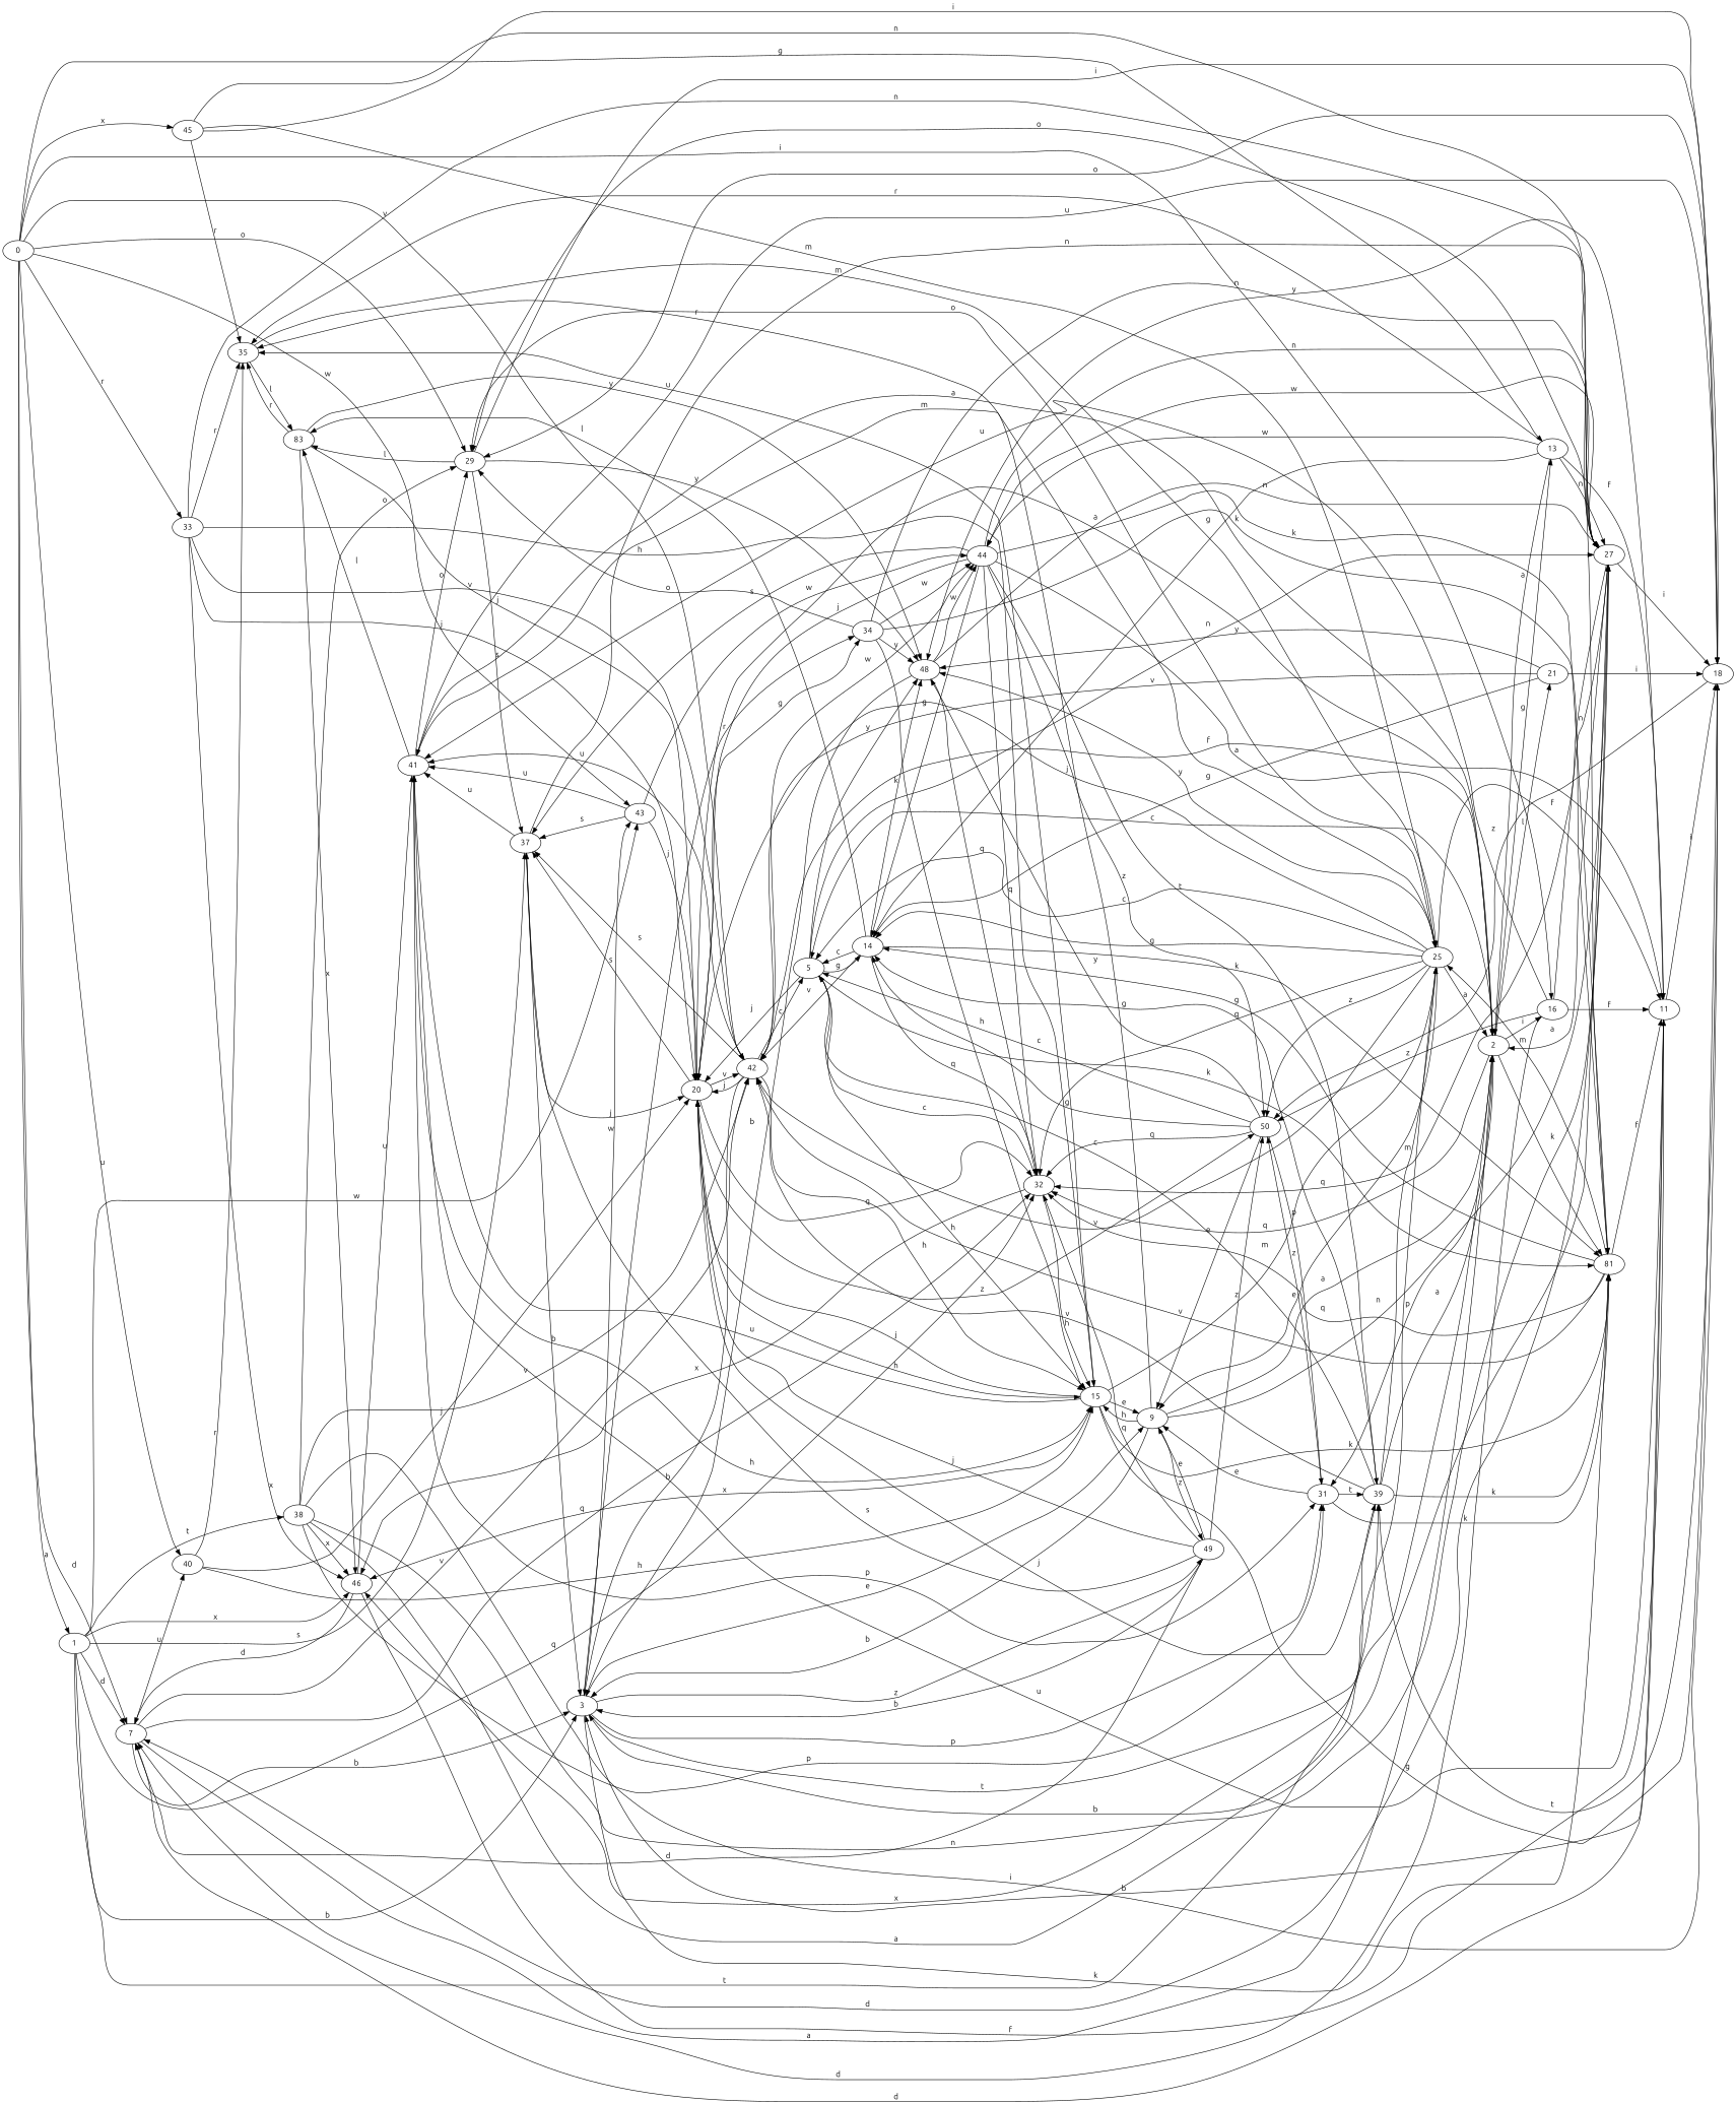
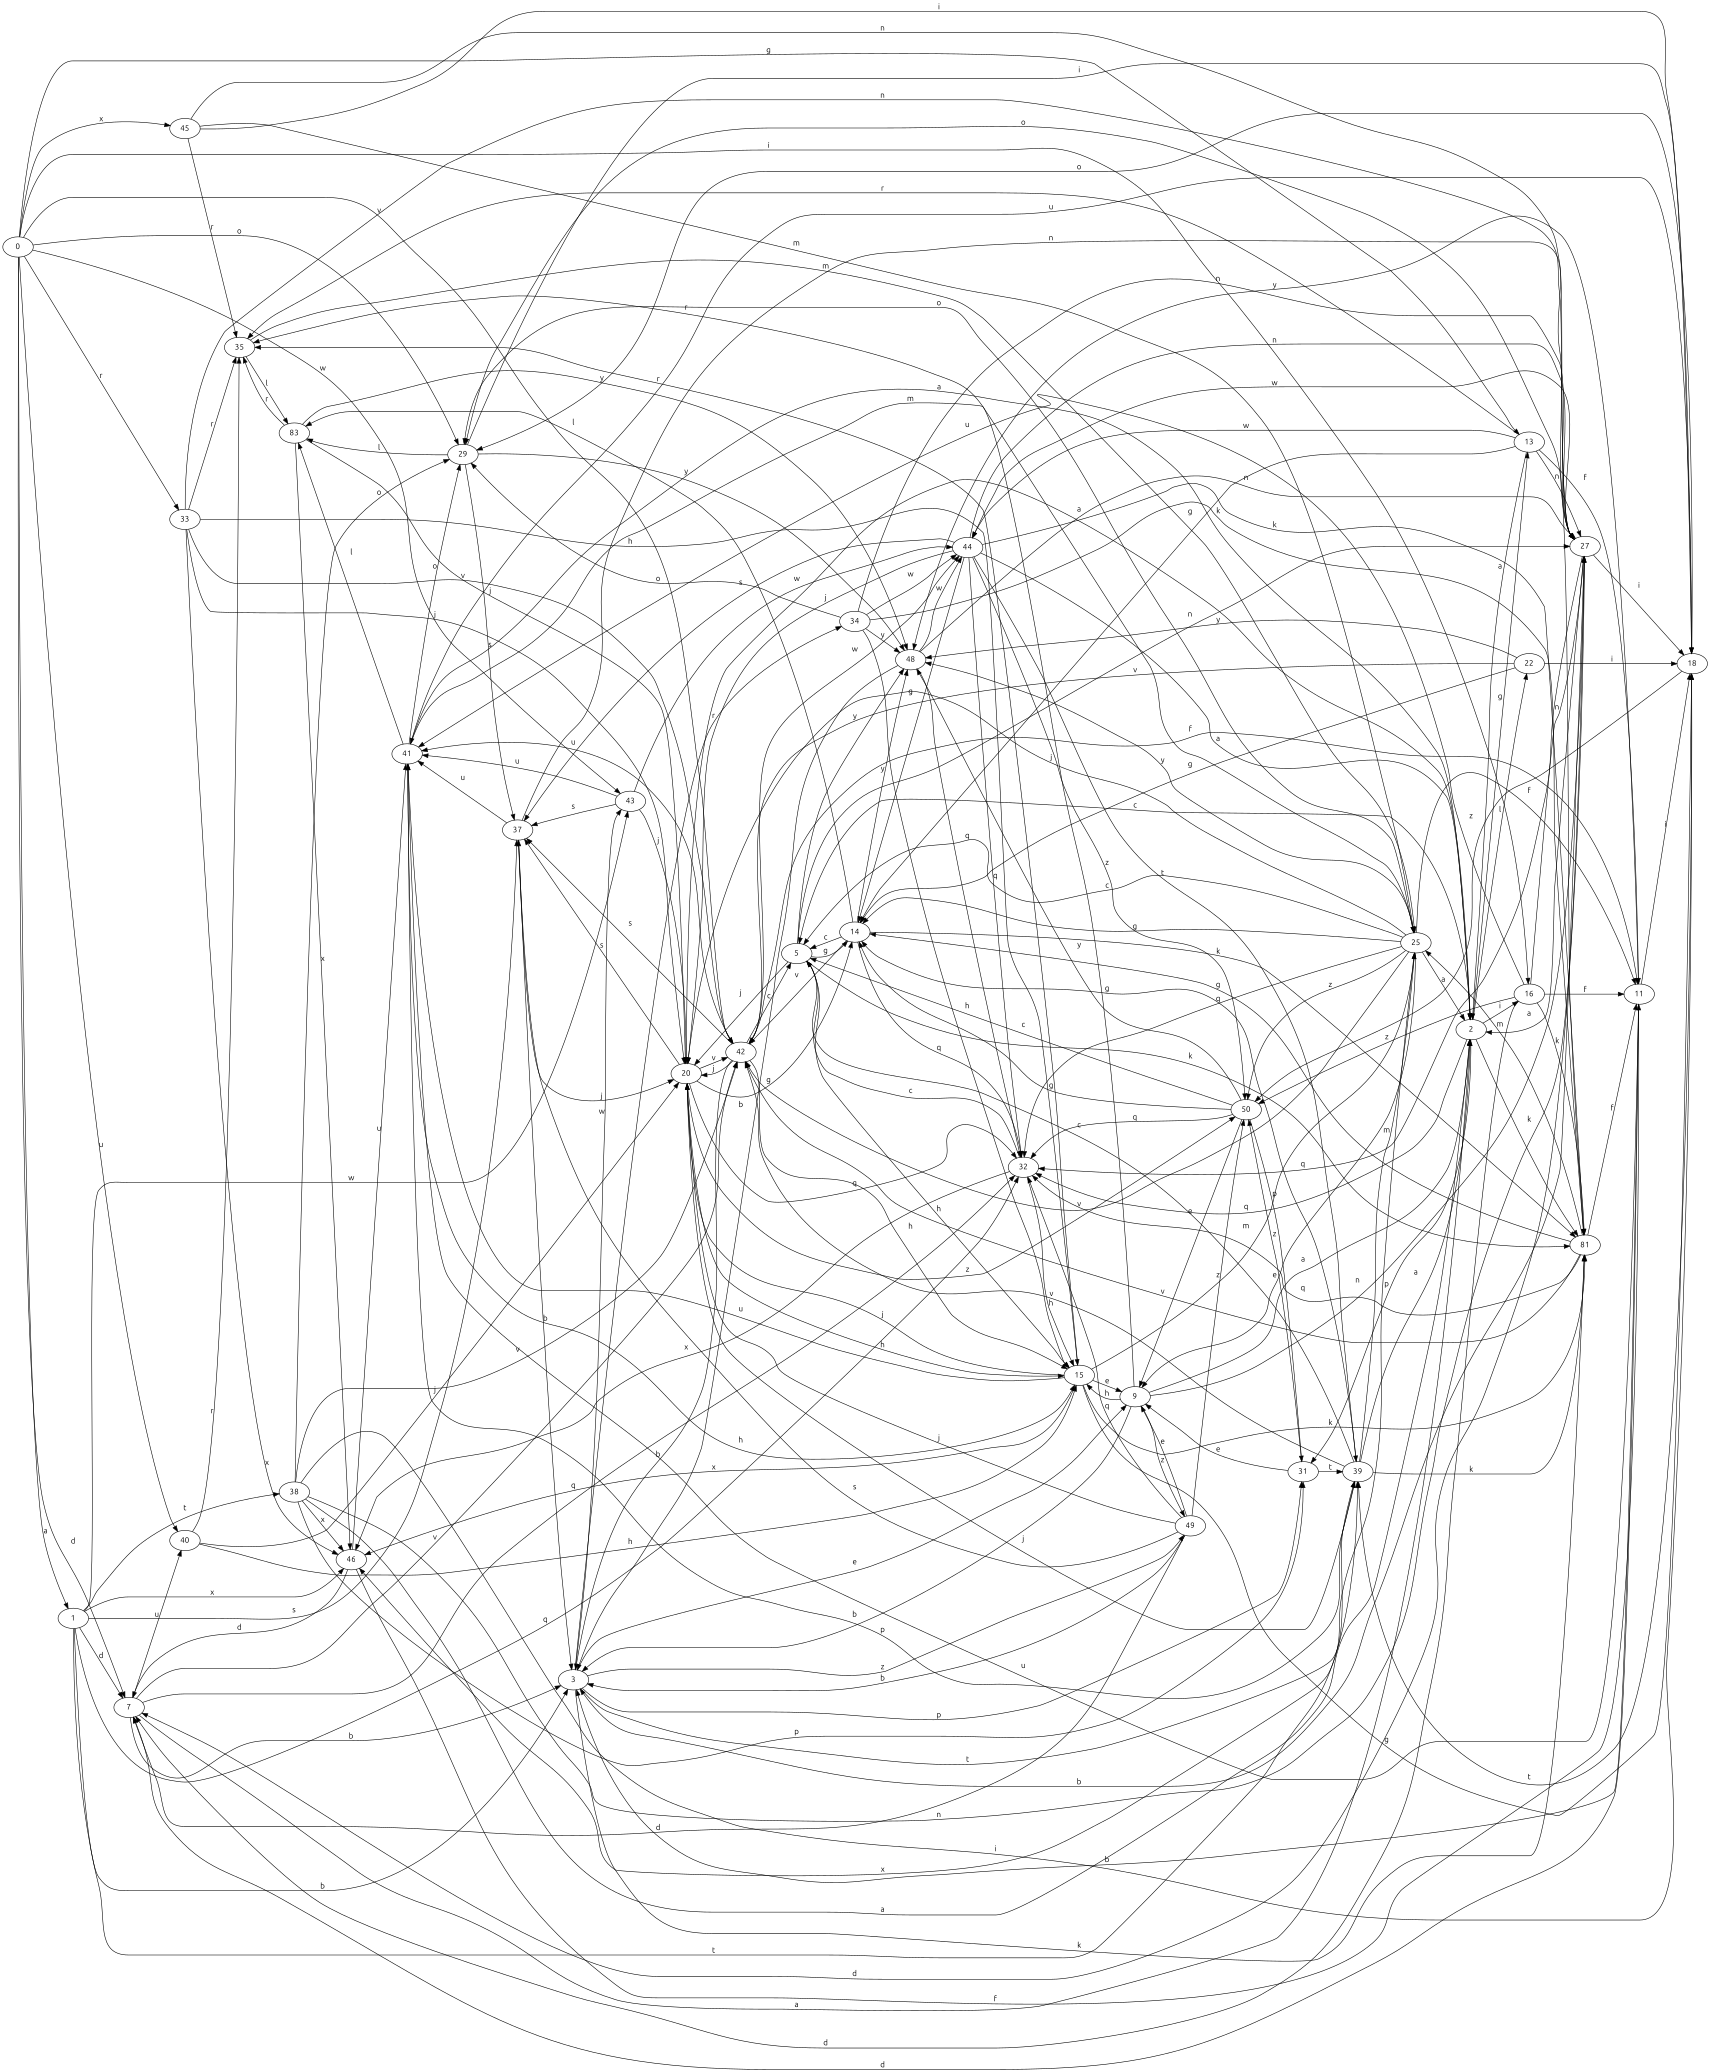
  strict digraph {
    fontname=Ubuntu
    rankdir=LR
    node [fontname=Ubuntu]
    edge [fontname=Ubuntu]
    0
    1
    7
    13
    16
    29
    33
    40
    42
    43
    45
    3
    32
    37
    38
    39
    46
    2
    14
    27
    35
    11
    44
    n24 [label=81]
    41
    50
    48
    18
    n29 [label=83]
    15
    20
    5
    25
    31
    9
    34
    49
-   22 [label=21]
+   22
    0 -> 1 [label=a]
    0 -> 7 [label=d]
    0 -> 13 [label=g]
    0 -> 16 [label=i]
    0 -> 29 [label=o]
    0 -> 33 [label=r]
    0 -> 40 [label=u]
    0 -> 42 [label=v]
    0 -> 43 [label=w]
    0 -> 45 [label=x]
    1 -> 7 [label=d]
    1 -> 43 [label=w]
    1 -> 3 [label=b]
    1 -> 32 [label=q]
    1 -> 37 [label=s]
    1 -> 38 [label=t]
    1 -> 39 [label=t]
    1 -> 46 [label=x]
    7 -> 40 [label=u]
    7 -> 42 [label=v]
    7 -> 3 [label=b]
    7 -> 32 [label=q]
    7 -> 2 [label=a]
    13 -> 2 [label=a]
    13 -> 14 [label=g]
    13 -> 27 [label=n]
    13 -> 35 [label=r]
    13 -> 11 [label=f]
    13 -> 44 [label=w]
    16 -> 7 [label=d]
    16 -> 27 [label=n]
    16 -> 11 [label=f]
-   31 -> n24 [label=k]
+   16 -> n24 [label=k]
    16 -> 41 [label=u]
    16 -> 50 [label=z]
    29 -> 37 [label=s]
    29 -> 48 [label=y]
    29 -> 18 [label=i]
    29 -> n29 [label=l]
    33 -> 42 [label=v]
    33 -> 46 [label=x]
    33 -> 27 [label=n]
    33 -> 35 [label=r]
    33 -> 15 [label=h]
    33 -> 20 [label=j]
    40 -> 35 [label=r]
    40 -> 15 [label=h]
    40 -> 20 [label=j]
    42 -> 3 [label=b]
    42 -> 37 [label=s]
    42 -> 11 [label=f]
    42 -> 44 [label=w]
    42 -> 41 [label=u]
    42 -> 15 [label=h]
    42 -> 20 [label=j]
    42 -> 5 [label=c]
    43 -> 37 [label=s]
    43 -> 44 [label=w]
    43 -> 41 [label=u]
    43 -> 20 [label=j]
    45 -> 27 [label=n]
    45 -> 35 [label=r]
    45 -> 18 [label=i]
    45 -> 25 [label=m]
    3 -> 43 [label=w]
    3 -> 39 [label=t]
    3 -> n24 [label=k]
    3 -> 31 [label=p]
    3 -> 9 [label=e]
    3 -> 34 [label=r]
    3 -> 49 [label=z]
    32 -> 46 [label=x]
    32 -> 15 [label=h]
    32 -> 5 [label=c]
    37 -> 3 [label=b]
    37 -> 27 [label=n]
    37 -> 41 [label=u]
    37 -> 20 [label=j]
    38 -> 29 [label=o]
    38 -> 42 [label=v]
    38 -> 46 [label=x]
    38 -> 2 [label=a]
    38 -> 27 [label=n]
    38 -> 18 [label=i]
    38 -> 31 [label=p]
    39 -> 42 [label=v]
    39 -> 2 [label=a]
    39 -> 14 [label=g]
    39 -> n24 [label=k]
    39 -> 20 [label=j]
    39 -> 5 [label=c]
    39 -> 25 [label=m]
    46 -> 7 [label=d]
    46 -> 11 [label=f]
    46 -> 41 [label=u]
    2 -> 13 [label=g]
    2 -> 16 [label=i]
    2 -> 32 [label=q]
    2 -> n24 [label=k]
    2 -> 5 [label=c]
    2 -> 31 [label=p]
    2 -> 22 [label=l]
    14 -> 42 [label=v]
    14 -> 32 [label=q]
    14 -> n24 [label=k]
-   14 -> 48 [label=k]
+   14 -> 48 [label=y]
    14 -> n29 [label=l]
    14 -> 5 [label=c]
    27 -> 7 [label=d]
    27 -> 3 [label=b]
    27 -> 32 [label=q]
    27 -> 2 [label=a]
    27 -> 44 [label=w]
    27 -> 18 [label=i]
    35 -> n29 [label=l]
    35 -> 25 [label=m]
    11 -> 7 [label=d]
    11 -> 3 [label=b]
    11 -> 41 [label=u]
    11 -> 48 [label=y]
    11 -> 18 [label=i]
    44 -> 32 [label=q]
    44 -> 37 [label=s]
    44 -> 39 [label=t]
    44 -> 2 [label=a]
    44 -> 14 [label=g]
    44 -> 27 [label=n]
    44 -> n24 [label=k]
    44 -> 50 [label=z]
    44 -> 20 [label=j]
    n24 -> 29 [label=o]
    n24 -> 42 [label=v]
    n24 -> 32 [label=q]
    n24 -> 14 [label=g]
    n24 -> 11 [label=f]
    n24 -> 25 [label=m]
    41 -> 29 [label=o]
    41 -> 2 [label=a]
    41 -> n29 [label=l]
    41 -> 15 [label=h]
    41 -> 25 [label=m]
-   41 -> 31 [label=p]
+   41 -> 39 [label=p]
    50 -> 32 [label=q]
    50 -> 14 [label=g]
    50 -> 48 [label=y]
    50 -> 5 [label=c]
    50 -> 31 [label=p]
    50 -> 9 [label=e]
    48 -> 3 [label=b]
    48 -> 32 [label=q]
    48 -> 27 [label=n]
    48 -> 44 [label=w]
    18 -> 29 [label=o]
    18 -> 39 [label=t]
    18 -> 41 [label=u]
    18 -> 50 [label=z]
    n29 -> 46 [label=x]
    n29 -> 35 [label=r]
    n29 -> 48 [label=y]
    n29 -> 20 [label=j]
    15 -> 46 [label=x]
-   15 -> 35 [label=u]
+   15 -> 35 [label=r]
    15 -> n24 [label=k]
    15 -> 41 [label=u]
    15 -> 18 [label=g]
    15 -> 20 [label=j]
    15 -> 25 [label=m]
    15 -> 9 [label=e]
    20 -> 42 [label=v]
    20 -> 32 [label=q]
    20 -> 37 [label=s]
    20 -> 2 [label=a]
-   20 -> 34 [label=g]
+   20 -> 14 [label=g]
    20 -> 50 [label=z]
    20 -> 15 [label=h]
    5 -> 14 [label=g]
    5 -> 27 [label=n]
    5 -> n24 [label=k]
    5 -> 48 [label=y]
    5 -> 15 [label=h]
    5 -> 20 [label=j]
    25 -> 29 [label=o]
    25 -> 42 [label=v]
    25 -> 32 [label=q]
    25 -> 46 [label=x]
    25 -> 2 [label=a]
    25 -> 14 [label=g]
    25 -> 11 [label=f]
    25 -> 50 [label=z]
    25 -> 48 [label=y]
    25 -> 20 [label=j]
    25 -> 5 [label=c]
    25 -> 9 [label=e]
    31 -> 39 [label=t]
    31 -> 50 [label=z]
    31 -> 9 [label=e]
    9 -> 3 [label=b]
    9 -> 2 [label=a]
    9 -> 27 [label=n]
    9 -> 35 [label=r]
    9 -> 15 [label=h]
    9 -> 49 [label=z]
    34 -> 29 [label=o]
    34 -> 27 [label=n]
    34 -> 44 [label=w]
    34 -> n24 [label=k]
    34 -> 48 [label=y]
    34 -> 15 [label=h]
    49 -> 7 [label=d]
    49 -> 3 [label=b]
    49 -> 32 [label=q]
    49 -> 37 [label=s]
    49 -> 50 [label=z]
    49 -> 20 [label=j]
    49 -> 9 [label=e]
    22 -> 42 [label=v]
    22 -> 14 [label=g]
    22 -> 48 [label=y]
    22 -> 18 [label=i]
  }
